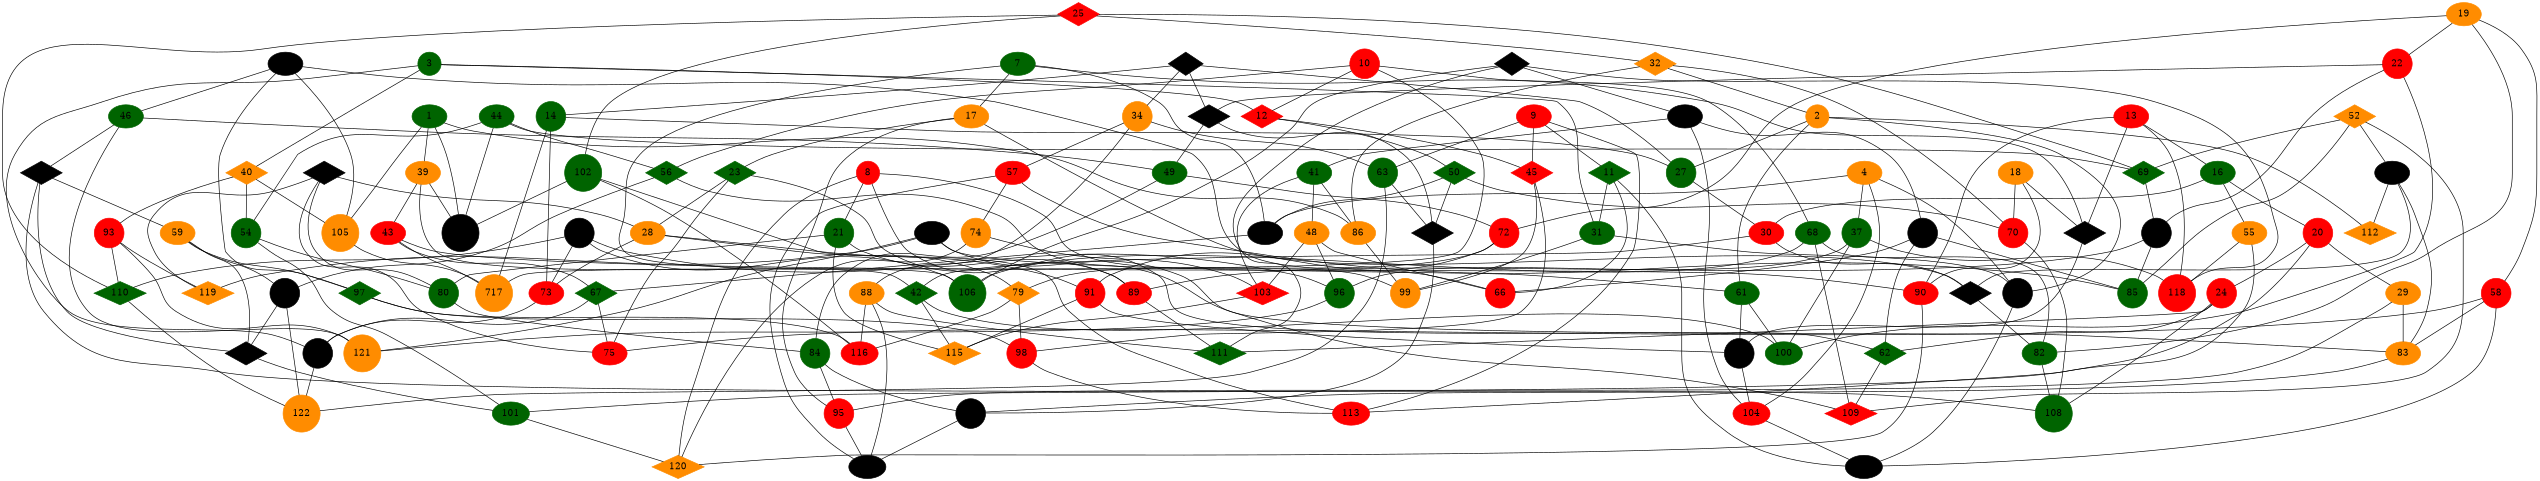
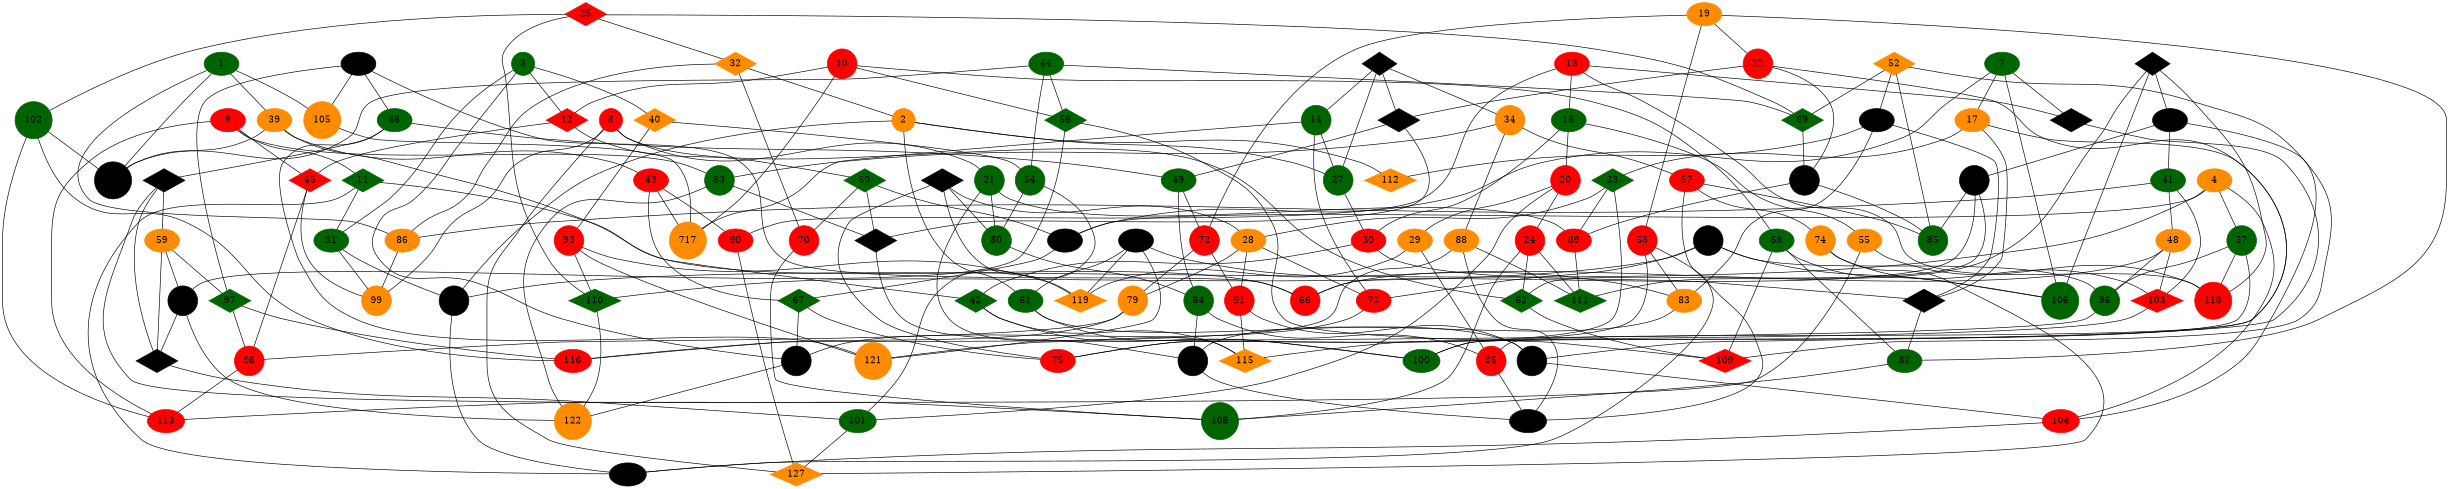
  graph {
    node [color=darkgreen shape=circle style=filled]
    1 [shape=ellipse]
    39 [color=darkorange shape=ellipse]
    86 [color=darkorange shape=ellipse]
    105 [color=darkorange]
    123 [color=black]
    42 [shape=diamond]
    43 [color=red shape=ellipse]
    99 [color=darkorange]
    n9 [color=darkorange label=717]
    2 [color=darkorange]
    27
    51 [color=black]
    61 [shape=ellipse]
    112 [color=darkorange shape=diamond]
    30 [color=red shape=ellipse]
    107 [color=black shape=ellipse]
    100 [shape=ellipse]
    94 [color=black]
    12 [color=red shape=diamond]
    3
    31 [shape=ellipse]
    40 [color=darkorange shape=diamond]
    92 [color=black]
    45 [color=red shape=diamond]
    50 [shape=diamond]
    54
    93 [color=red]
    122 [color=darkorange]
    4 [color=darkorange shape=ellipse]
    37
    60 [color=black shape=ellipse]
    104 [color=red shape=ellipse]
    118 [color=red]
    96
    67 [shape=diamond]
    5 [color=black shape=diamond]
    14
    34 [color=darkorange]
    38 [color=black shape=diamond]
    73 [color=red shape=ellipse]
    63
    57 [color=red shape=ellipse]
    88 [color=darkorange shape=ellipse]
    49 [shape=ellipse]
    64 [color=black shape=diamond]
    6 [color=black shape=diamond]
    26 [color=black shape=ellipse]
    106
    111 [shape=diamond]
    41 [shape=ellipse]
    47 [color=black]
    7 [shape=ellipse]
    17 [color=darkorange shape=ellipse]
    78 [color=black shape=diamond]
    23 [shape=diamond]
    76 [color=black shape=diamond]
    95 [color=red]
    8 [color=red]
    21
    62 [shape=diamond]
-   120 [color=darkorange shape=diamond]
+   120 [color=darkorange shape=diamond label=127]
    80
    89 [color=red shape=ellipse]
    115 [color=darkorange shape=diamond]
    109 [color=red shape=diamond]
    9 [color=red shape=ellipse]
    11 [shape=diamond]
    113 [color=red shape=ellipse]
    66 [color=red]
    98 [color=red]
    10 [color=red]
    56 [shape=diamond]
    68 [shape=ellipse]
    65 [color=black]
    82 [shape=ellipse]
    70 [color=red]
    13 [color=red shape=ellipse]
    16 [shape=ellipse]
    90 [color=red shape=ellipse]
    20 [color=red]
    55 [color=darkorange shape=ellipse]
    15 [color=black shape=diamond]
    28 [color=darkorange shape=ellipse]
    75 [color=red shape=ellipse]
    119 [color=darkorange shape=diamond]
    91 [color=red]
-   79 [color=darkorange shape=diamond]
+   79 [color=darkorange]
    84
    29 [color=darkorange shape=ellipse]
    24 [color=red]
    101 [shape=ellipse]
    114 [color=black shape=ellipse]
-   18 [color=darkorange shape=ellipse]
    108
    19 [color=darkorange shape=ellipse]
    22 [color=red]
    58 [color=red]
    72 [color=red]
    77 [color=black]
    83 [color=darkorange shape=ellipse]
    85
    25 [color=red shape=diamond]
    32 [color=darkorange shape=diamond]
    69 [shape=diamond]
    102
    110 [shape=diamond]
    116 [color=red shape=ellipse]
    48 [color=darkorange shape=ellipse]
    103 [color=red shape=diamond]
    33 [color=black]
    121 [color=darkorange]
    74 [color=darkorange]
    35 [color=black shape=ellipse]
    46 [shape=ellipse]
    97 [shape=diamond]
    53 [color=black shape=diamond]
    36 [color=black shape=ellipse]
    87 [color=black]
    44 [shape=ellipse]
    59 [color=darkorange shape=ellipse]
    81 [color=black shape=diamond]
    52 [color=darkorange shape=diamond]
    71 [color=black shape=ellipse]
    1 -- 39
    1 -- 86
    1 -- 105
    1 -- 123
    39 -- 123
    39 -- 42
    39 -- 43
    86 -- 99
    105 -- n9
    42 -- 100
    42 -- 115
    43 -- n9
    43 -- 67
    43 -- 90
    2 -- 27
    2 -- 51
    2 -- 61
    2 -- 112
    27 -- 30
    51 -- 107
    61 -- 100
    61 -- 94
    30 -- 42
    30 -- 76
    94 -- 104
    12 -- 45
    12 -- 50
    3 -- 12
    3 -- 31
    3 -- 40
    3 -- 92
    31 -- 99
    31 -- 51
-   40 -- 105
    40 -- 54
    40 -- 93
    92 -- 122
    45 -- 99
    45 -- 98
    50 -- 60
    50 -- 64
    50 -- 70
    54 -- 80
    54 -- 101
    93 -- 119
    93 -- 110
    93 -- 121
    4 -- 51
    4 -- 37
    4 -- 60
    4 -- 104
    37 -- 100
    37 -- 118
    37 -- 96
    60 -- 67
    104 -- 107
    96 -- 121
    67 -- 92
    67 -- 75
    5 -- 27
    5 -- 14
    5 -- 34
    5 -- 38
    14 -- n9
    14 -- 27
    14 -- 73
    34 -- 63
    34 -- 57
    34 -- 88
    38 -- 49
    38 -- 64
    73 -- 92
    63 -- 122
    63 -- 64
    57 -- 114
    57 -- 85
    57 -- 74
    88 -- 111
    88 -- 114
    88 -- 116
    49 -- 84
    49 -- 72
    64 -- 87
    6 -- 118
    6 -- 26
    6 -- 106
    6 -- 111
    26 -- 104
    26 -- 41
    26 -- 47
    41 -- 86
    41 -- 48
    41 -- 103
    47 -- 62
    47 -- 66
    47 -- 85
    7 -- 60
    7 -- 106
    7 -- 17
    7 -- 78
    17 -- 23
    17 -- 76
    17 -- 95
    78 -- 94
    23 -- 89
    23 -- 28
    23 -- 75
    76 -- 82
    95 -- 114
    8 -- 99
    8 -- 21
    8 -- 62
    8 -- 120
    21 -- 80
    21 -- 89
    21 -- 115
    62 -- 109
    80 -- 84
    89 -- 111
    9 -- 45
    9 -- 63
    9 -- 11
    9 -- 113
    11 -- 107
    11 -- 31
    11 -- 66
    98 -- 113
    10 -- n9
    10 -- 12
    10 -- 56
    10 -- 68
    56 -- 109
    56 -- 65
    68 -- 106
    68 -- 109
    68 -- 82
    65 -- 122
    65 -- 81
    82 -- 108
    70 -- 108
    13 -- 118
    13 -- 78
    13 -- 16
    13 -- 90
    16 -- 30
    16 -- 20
    16 -- 55
    90 -- 120
    20 -- 29
    20 -- 24
    20 -- 101
    55 -- 118
    55 -- 113
    15 -- 80
    15 -- 28
    15 -- 75
    15 -- 119
    28 -- 73
    28 -- 91
    28 -- 79
    91 -- 94
    91 -- 115
    79 -- 98
    79 -- 116
    84 -- 95
    84 -- 87
    29 -- 95
-   29 -- 83
+   29 -- 119
    24 -- 111
    24 -- 62
    24 -- 108
    101 -- 120
-   18 -- 78
-   18 -- 70
-   18 -- 90
    19 -- 82
    19 -- 22
    19 -- 58
    19 -- 72
    22 -- 100
    22 -- 38
    22 -- 77
    58 -- 107
    58 -- 75
    58 -- 83
    72 -- 91
    72 -- 79
    77 -- 89
    77 -- 85
    83 -- 87
    25 -- 32
    25 -- 69
    25 -- 102
    25 -- 110
    32 -- 86
    32 -- 2
    32 -- 70
    69 -- 77
    102 -- 123
    102 -- 113
    102 -- 116
    110 -- 122
    48 -- 96
    48 -- 66
    48 -- 103
    103 -- 115
    33 -- 96
    33 -- 73
    33 -- 106
    33 -- 110
    74 -- 120
    74 -- 103
    35 -- 105
    35 -- 66
    35 -- 46
    35 -- 97
    46 -- 49
    46 -- 121
    46 -- 53
    97 -- 98
    97 -- 116
    53 -- 108
    53 -- 59
    53 -- 81
    36 -- 61
    36 -- 119
    36 -- 83
    36 -- 121
    87 -- 114
    44 -- 123
    44 -- 54
    44 -- 56
    44 -- 69
    59 -- 65
    59 -- 97
    59 -- 81
    81 -- 101
    52 -- 109
    52 -- 85
    52 -- 69
    52 -- 71
    71 -- 112
    71 -- 76
    71 -- 83
  }
